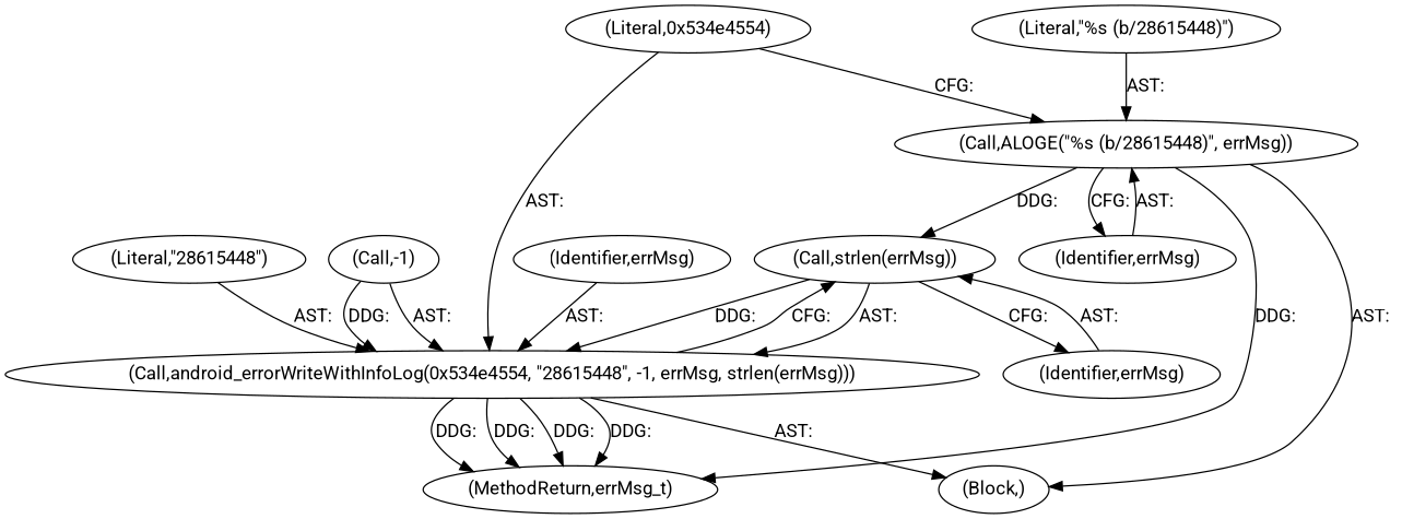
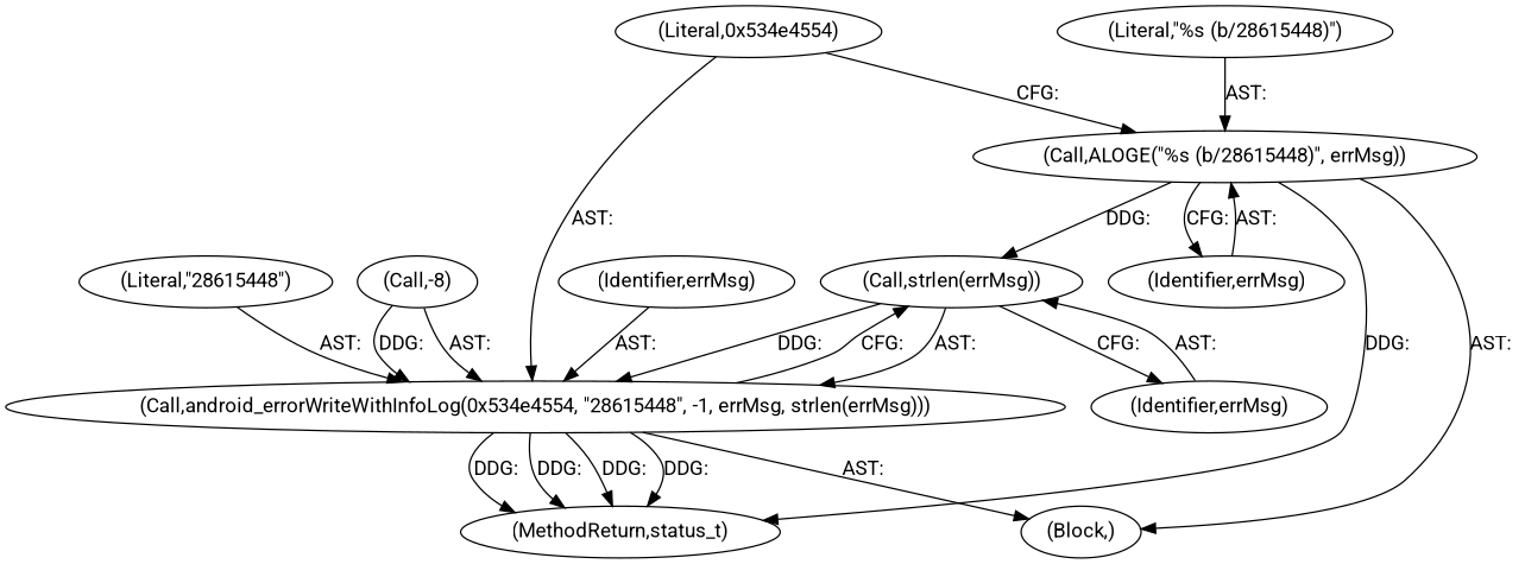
  digraph {
    fontname=Roboto
    node [fontname=Roboto]
    edge [fontname=Roboto]
    n1 [label="(Call,strlen(errMsg))"]
    n2 [label="(Call,android_errorWriteWithInfoLog(0x534e4554, \"28615448\", -1, errMsg, strlen(errMsg)))"]
    n3 [label="(Identifier,errMsg)"]
-   n4 [label="(MethodReturn,errMsg_t)"]
+   n4 [label="(MethodReturn,status_t)"]
    n5 [label="(Block,)"]
    n6 [label="(Call,ALOGE(\"%s (b/28615448)\", errMsg))"]
    n7 [label="(Identifier,errMsg)"]
    n8 [label="(Identifier,errMsg)"]
    n9 [label="(Literal,\"28615448\")"]
    n10 [label="(Literal,0x534e4554)"]
    n11 [label="(Literal,\"%s (b/28615448)\")"]
-   n12 [label="(Call,-1)"]
+   n12 [label="(Call,-8)"]
    n1 -> n2 [label="AST: "]
    n1 -> n2 [label="DDG: "]
    n1 -> n3 [label="CFG: "]
    n2 -> n1 [label="CFG: "]
    n2 -> n4 [label="DDG: "]
    n2 -> n4 [label="DDG: "]
    n2 -> n4 [label="DDG: "]
    n2 -> n4 [label="DDG: "]
    n2 -> n5 [label="AST: "]
    n3 -> n1 [label="AST: "]
    n6 -> n1 [label="DDG: "]
    n6 -> n4 [label="DDG: "]
    n6 -> n5 [label="AST: "]
    n6 -> n7 [label="CFG: "]
    n7 -> n6 [label="AST: "]
    n8 -> n2 [label="AST: "]
    n9 -> n2 [label="AST: "]
    n10 -> n2 [label="AST: "]
    n10 -> n6 [label="CFG: "]
    n11 -> n6 [label="AST: "]
    n12 -> n2 [label="AST: "]
    n12 -> n2 [label="DDG: "]
  }
